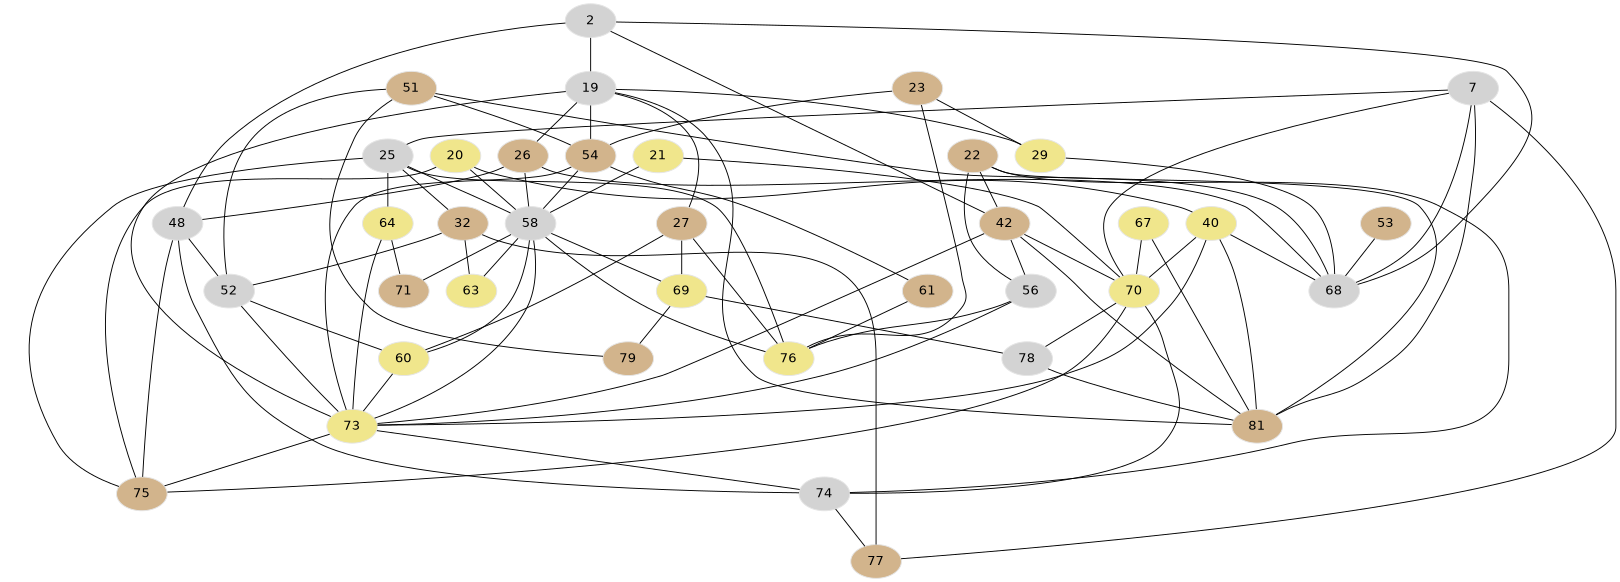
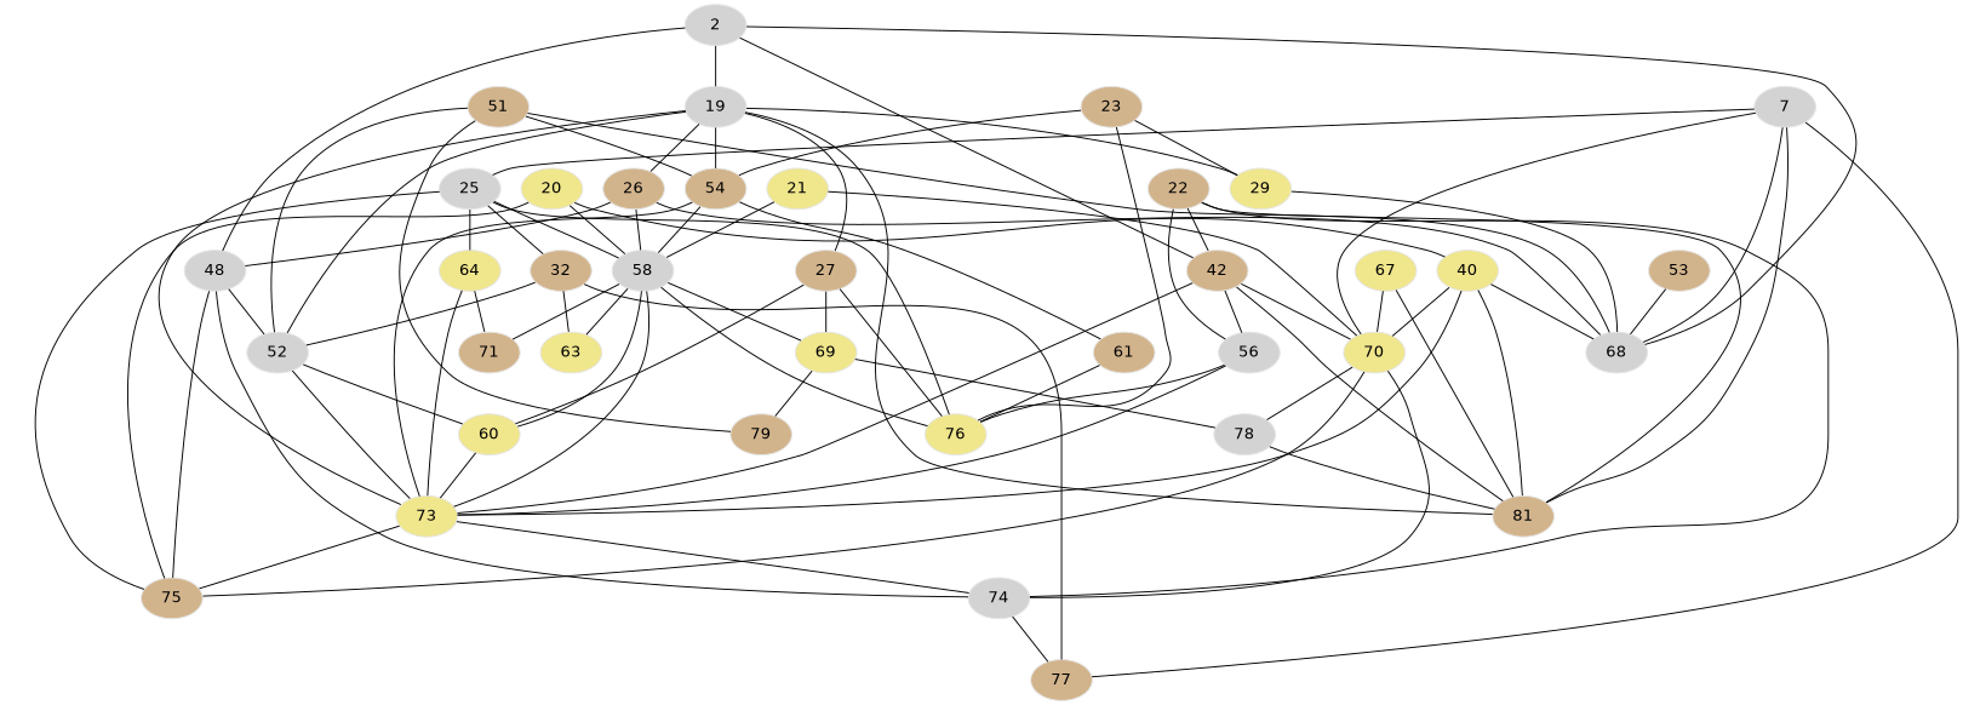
  graph {
    fontname="DejaVu Sans"
    node [color=gray90 fillcolor=tan fontname="DejaVu Sans" style=filled]
    edge [fontname="DejaVu Sans"]
    19 [fillcolor=lightgrey super="+10+13"]
    81 [super="+80+28"]
    26
    27 [super="+14"]
    29 [fillcolor=khaki]
    52 [fillcolor=lightgrey super="+24+34"]
    54
    73 [fillcolor=khaki super="+59+72"]
    2 [fillcolor=lightgrey]
    42 [super="+36"]
    48 [fillcolor=lightgrey super="+8+47"]
    68 [fillcolor=lightgrey super="+49+33"]
    70 [fillcolor=khaki super="+5+17"]
    56 [fillcolor=lightgrey super="+39"]
    75 [super="+55"]
    74 [fillcolor=lightgrey]
    7 [fillcolor=lightgrey super="+1"]
    25 [fillcolor=lightgrey]
    77 [super="+45"]
    58 [fillcolor=lightgrey super="+37+57"]
    76 [fillcolor=khaki super="+41"]
    32
    64 [fillcolor=khaki super="+11"]
    78 [fillcolor=lightgrey]
    60 [fillcolor=khaki]
    69 [fillcolor=khaki]
    61
    20 [fillcolor=khaki]
    40 [fillcolor=khaki]
    63 [fillcolor=khaki]
    71
    21 [fillcolor=khaki]
    22 [super="+15"]
    23
    79
    51
    53
    67 [fillcolor=khaki]
    19 -- 81
    19 -- 26
    19 -- 27 [weight=2]
    19 -- 29
+   19 -- 52 [weight=2]
    19 -- 54 [weight=2]
    19 -- 73 [weight=2]
    26 -- 48
    26 -- 68
    26 -- 58
    27 -- 76
    27 -- 60
    27 -- 69
    29 -- 68 [weight=2]
    52 -- 73 [weight=2]
    52 -- 60 [weight=3]
    54 -- 73
    54 -- 58
    54 -- 61
    73 -- 75
    73 -- 74
    2 -- 19
    2 -- 42
    2 -- 48 [weight=2]
    2 -- 68
    42 -- 81
    42 -- 73
    42 -- 70 [weight=2]
    42 -- 56
    48 -- 52
    48 -- 75
    48 -- 74
    70 -- 75
    70 -- 74
    70 -- 78
    56 -- 73
    56 -- 76 [weight=2]
    74 -- 77
    7 -- 81
    7 -- 68
    7 -- 70
    7 -- 25
    7 -- 77
    25 -- 75
    25 -- 58
    25 -- 76
    25 -- 32
    25 -- 64 [weight=2]
    58 -- 73
    58 -- 76
    58 -- 60 [weight=2]
    58 -- 69 [weight=2]
    58 -- 63
    58 -- 71
    32 -- 52
    32 -- 77 [weight=2]
    32 -- 63
    64 -- 73 [weight=3]
    64 -- 71 [weight=2]
    78 -- 81
    60 -- 73
    69 -- 78
    69 -- 79
    61 -- 76
    20 -- 75
    20 -- 58
    20 -- 40
    40 -- 81 [weight=4]
    40 -- 73
    40 -- 68 [weight=2]
    40 -- 70 [weight=2]
    21 -- 70
    21 -- 58
    22 -- 81
    22 -- 42
    22 -- 56
    22 -- 74
    23 -- 29
    23 -- 54
    23 -- 76
    51 -- 52
    51 -- 54
    51 -- 68
    51 -- 79
    53 -- 68 [weight=3]
    67 -- 81
    67 -- 70
  }
